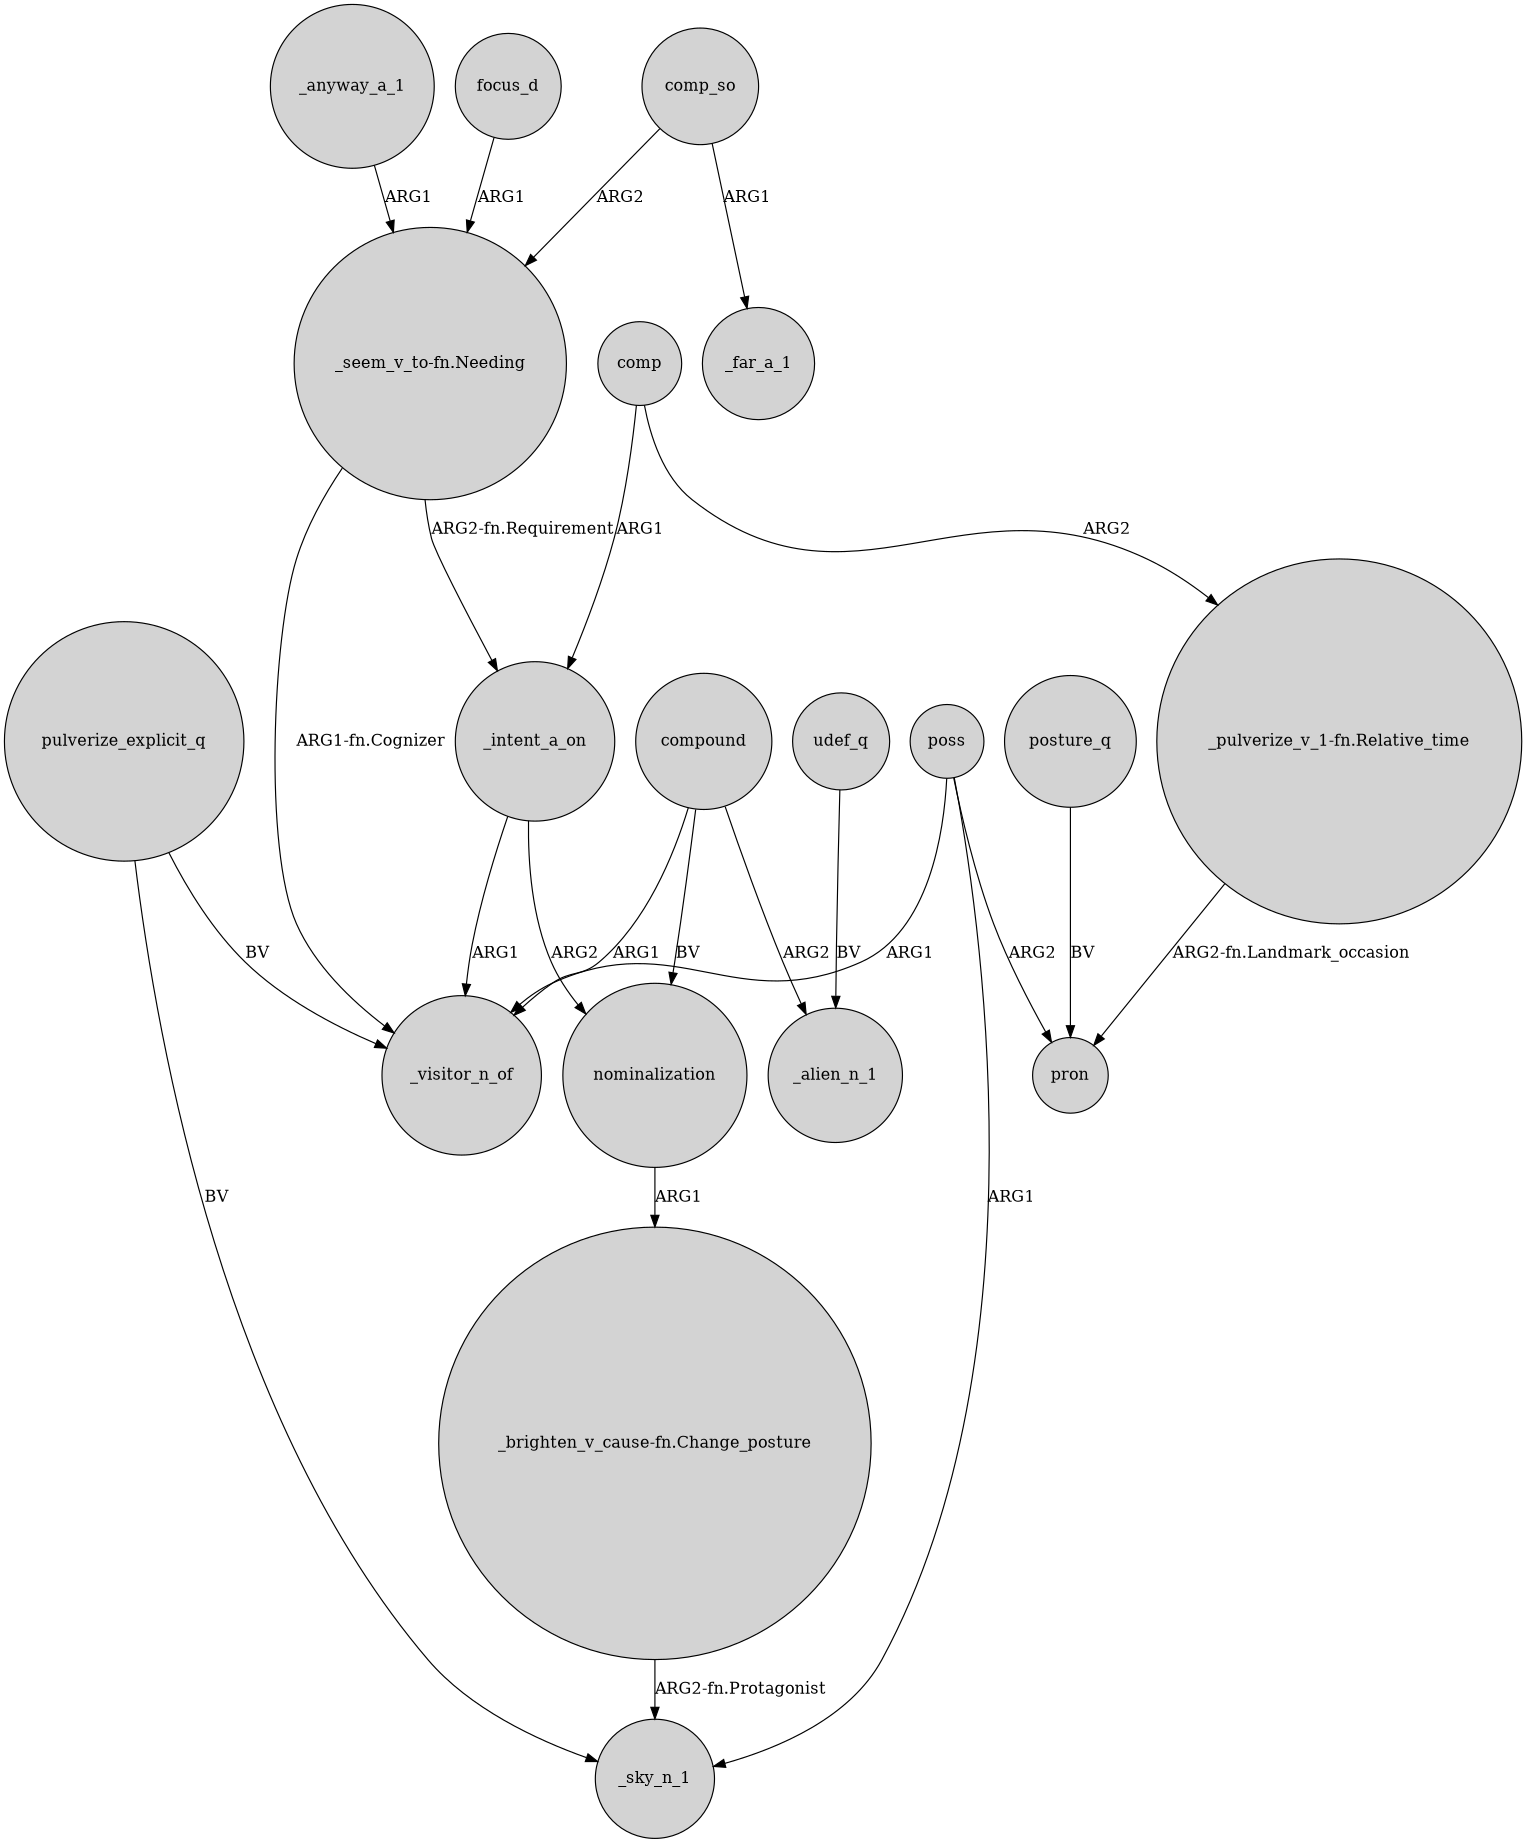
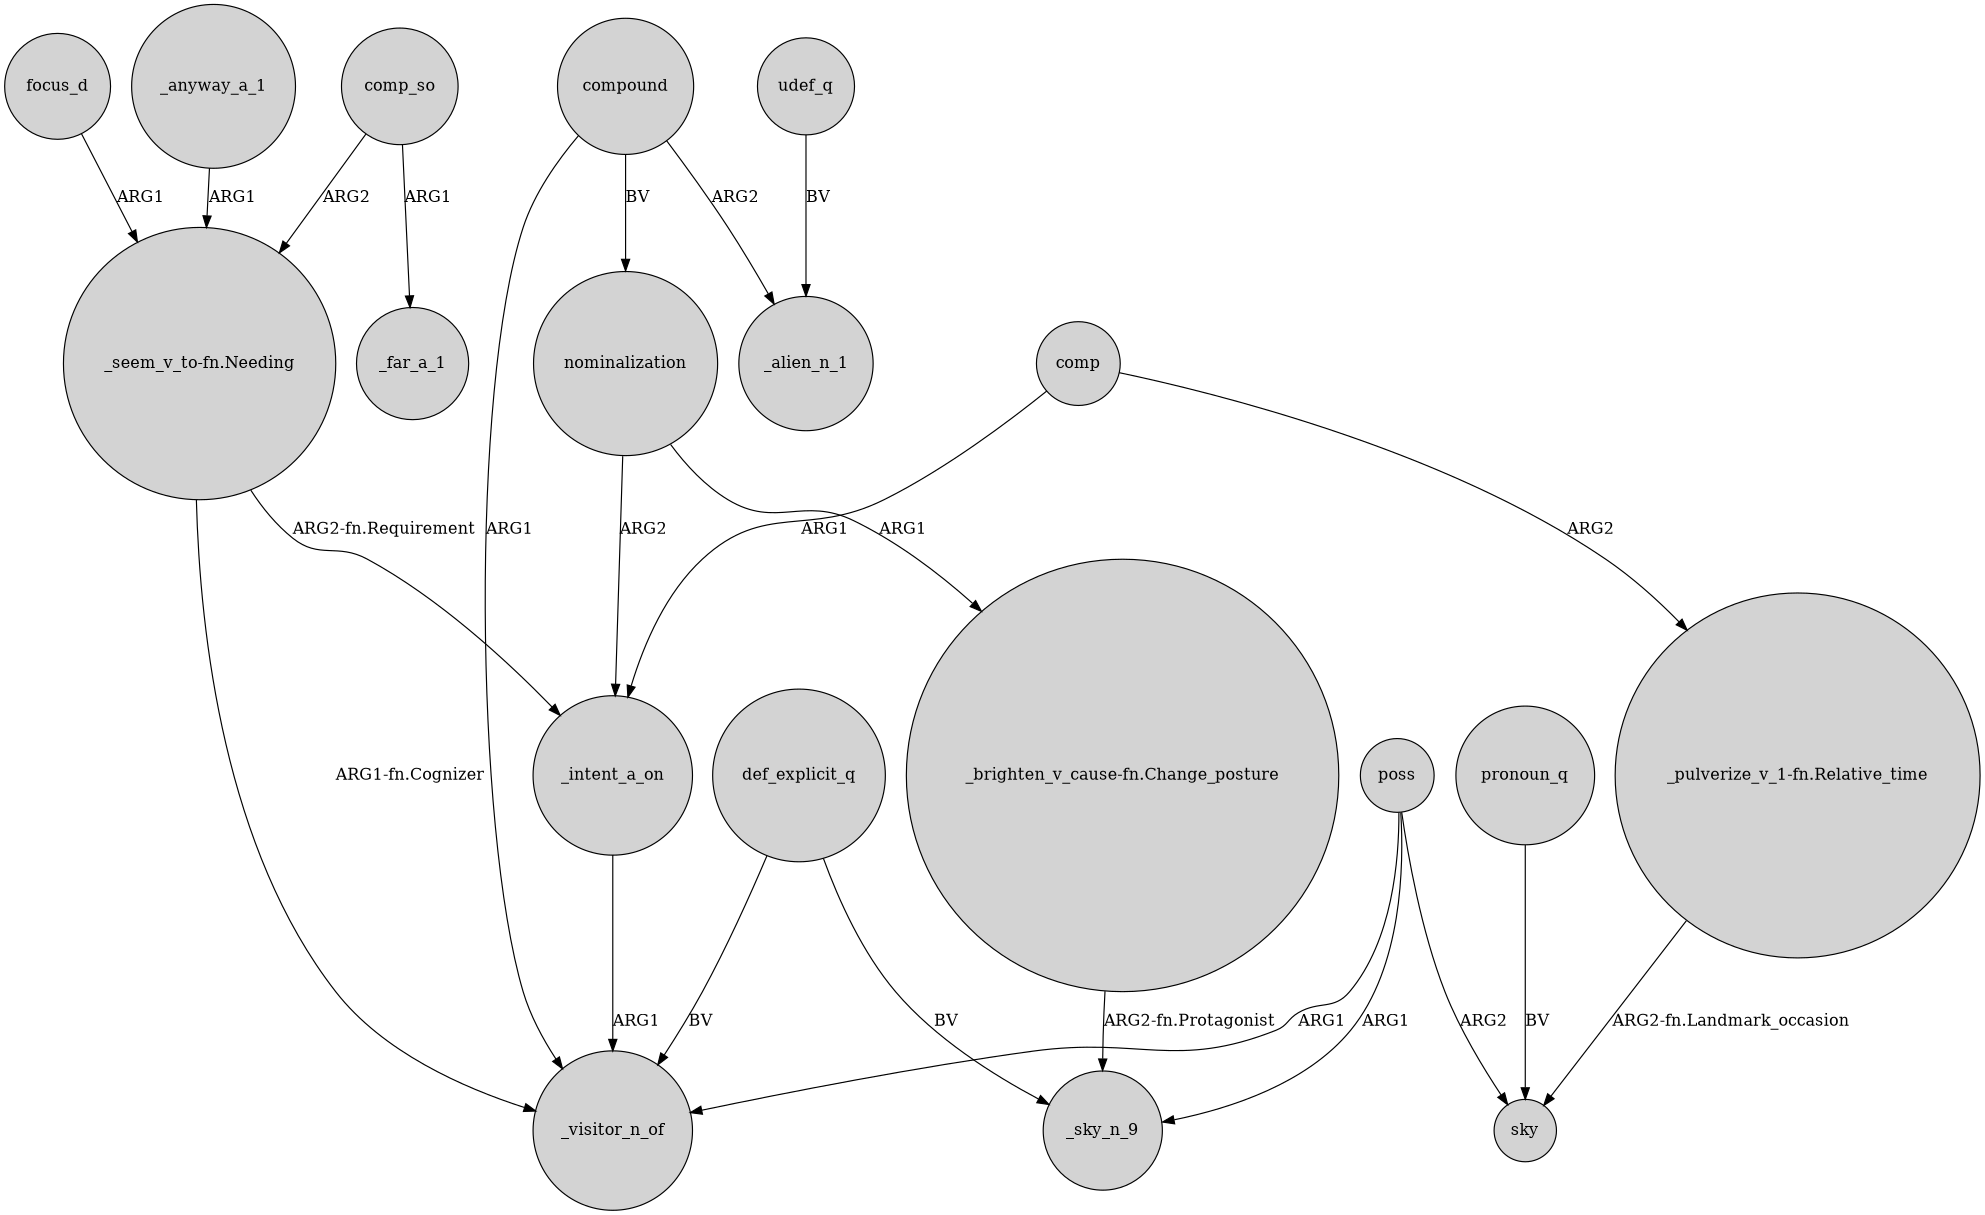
  digraph {
    node [shape=circle style=filled]
    "_seem_v_to-fn.Needing"
    _intent_a_on
    _visitor_n_of
    nominalization
    "_brighten_v_cause-fn.Change_posture"
    _anyway_a_1
    compound
    _alien_n_1
-   def_explicit_q [label=pulverize_explicit_q]
-   _sky_n_1
+   def_explicit_q
+   _sky_n_1 [label=_sky_n_9]
    comp_so
    _far_a_1
    udef_q
    comp
    "_pulverize_v_1-fn.Relative_time"
-   pron
+   pron [label=sky]
    poss
-   pronoun_q [label=posture_q]
+   pronoun_q
    focus_d
    "_seem_v_to-fn.Needing" -> _intent_a_on [label="ARG2-fn.Requirement"]
    "_seem_v_to-fn.Needing" -> _visitor_n_of [label="ARG1-fn.Cognizer"]
    _intent_a_on -> _visitor_n_of [label=ARG1]
-   _intent_a_on -> nominalization [label=ARG2]
+   nominalization -> _intent_a_on [label=ARG2]
    nominalization -> "_brighten_v_cause-fn.Change_posture" [label=ARG1]
    "_brighten_v_cause-fn.Change_posture" -> _sky_n_1 [label="ARG2-fn.Protagonist"]
    _anyway_a_1 -> "_seem_v_to-fn.Needing" [label=ARG1]
    compound -> _visitor_n_of [label=ARG1]
    compound -> nominalization [label=BV]
    compound -> _alien_n_1 [label=ARG2]
    def_explicit_q -> _visitor_n_of [label=BV]
    def_explicit_q -> _sky_n_1 [label=BV]
    comp_so -> "_seem_v_to-fn.Needing" [label=ARG2]
    comp_so -> _far_a_1 [label=ARG1]
    udef_q -> _alien_n_1 [label=BV]
    comp -> _intent_a_on [label=ARG1]
    comp -> "_pulverize_v_1-fn.Relative_time" [label=ARG2]
    "_pulverize_v_1-fn.Relative_time" -> pron [label="ARG2-fn.Landmark_occasion"]
    poss -> _visitor_n_of [label=ARG1]
    poss -> _sky_n_1 [label=ARG1]
    poss -> pron [label=ARG2]
    pronoun_q -> pron [label=BV]
    focus_d -> "_seem_v_to-fn.Needing" [label=ARG1]
  }
